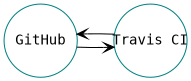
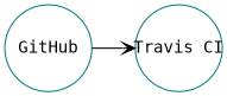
  digraph {
    rankdir=LR
    fontname="DejaVu Sans Mono"
    node [fixedsize=true shape=circle color=teal fontname="DejaVu Sans Mono"]
    edge [arrowhead=vee fontname="DejaVu Sans Mono"]
    n1 [label=GitHub width=1]
    n2 [label="Travis CI" width=1]
    n1 -> n2
-   n2 -> n1
  }
